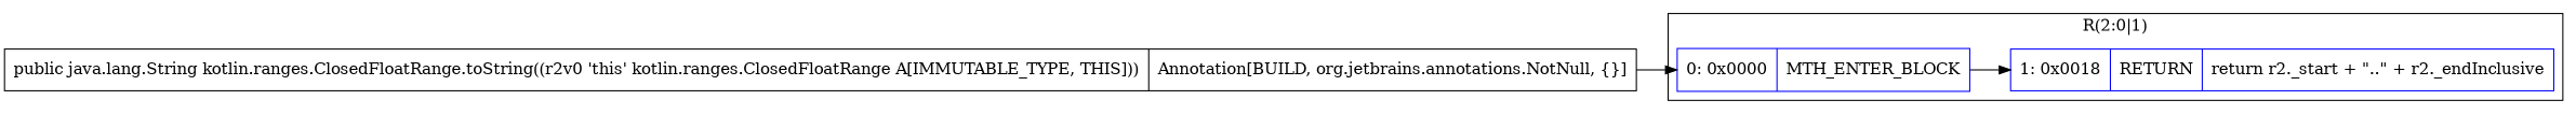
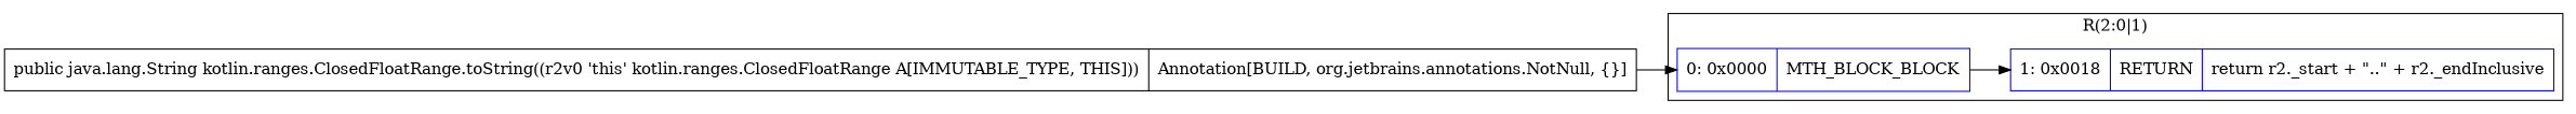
  digraph {
    rankdir=LR
    fontname="DejaVu Serif"
    node [color=blue shape=record fontname="DejaVu Serif"]
    edge [fontname="DejaVu Serif"]
-   n1 [label="{0\:\ 0x0000|MTH_ENTER_BLOCK\l}"]
+   n1 [label="{0\:\ 0x0000|MTH_BLOCK_BLOCK\l}"]
    n2 [label="{1\:\ 0x0018|RETURN\l|return r2._start + \"..\" + r2._endInclusive\l}"]
    n3 [label="{public java.lang.String kotlin.ranges.ClosedFloatRange.toString((r2v0 'this' kotlin.ranges.ClosedFloatRange A[IMMUTABLE_TYPE, THIS]))  | Annotation[BUILD, org.jetbrains.annotations.NotNull, \{\}]\l}" color=""]
    subgraph cluster_1 {
      label="R(2:0|1)"
      n1
      n2
    }
    n1 -> n2
    n3 -> n1
  }
